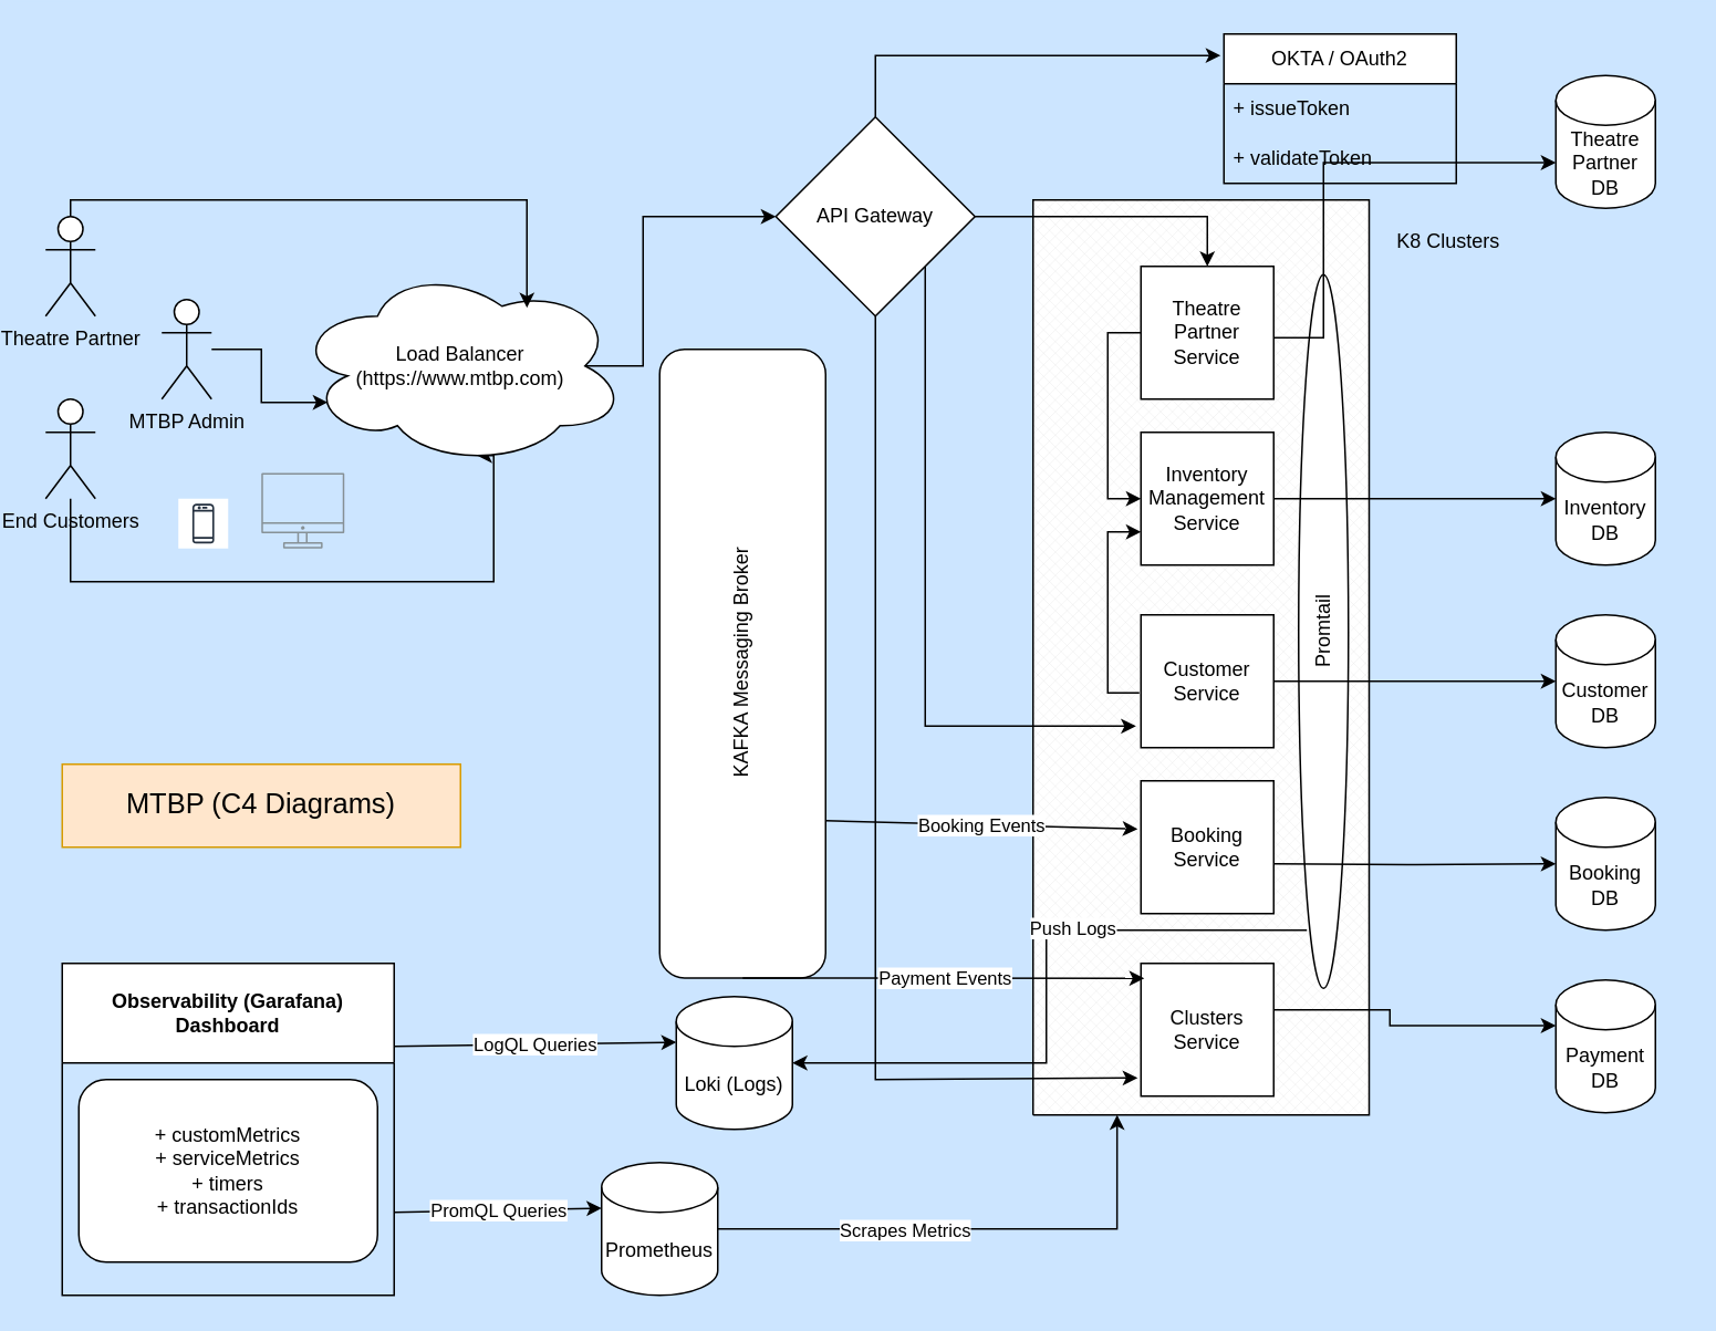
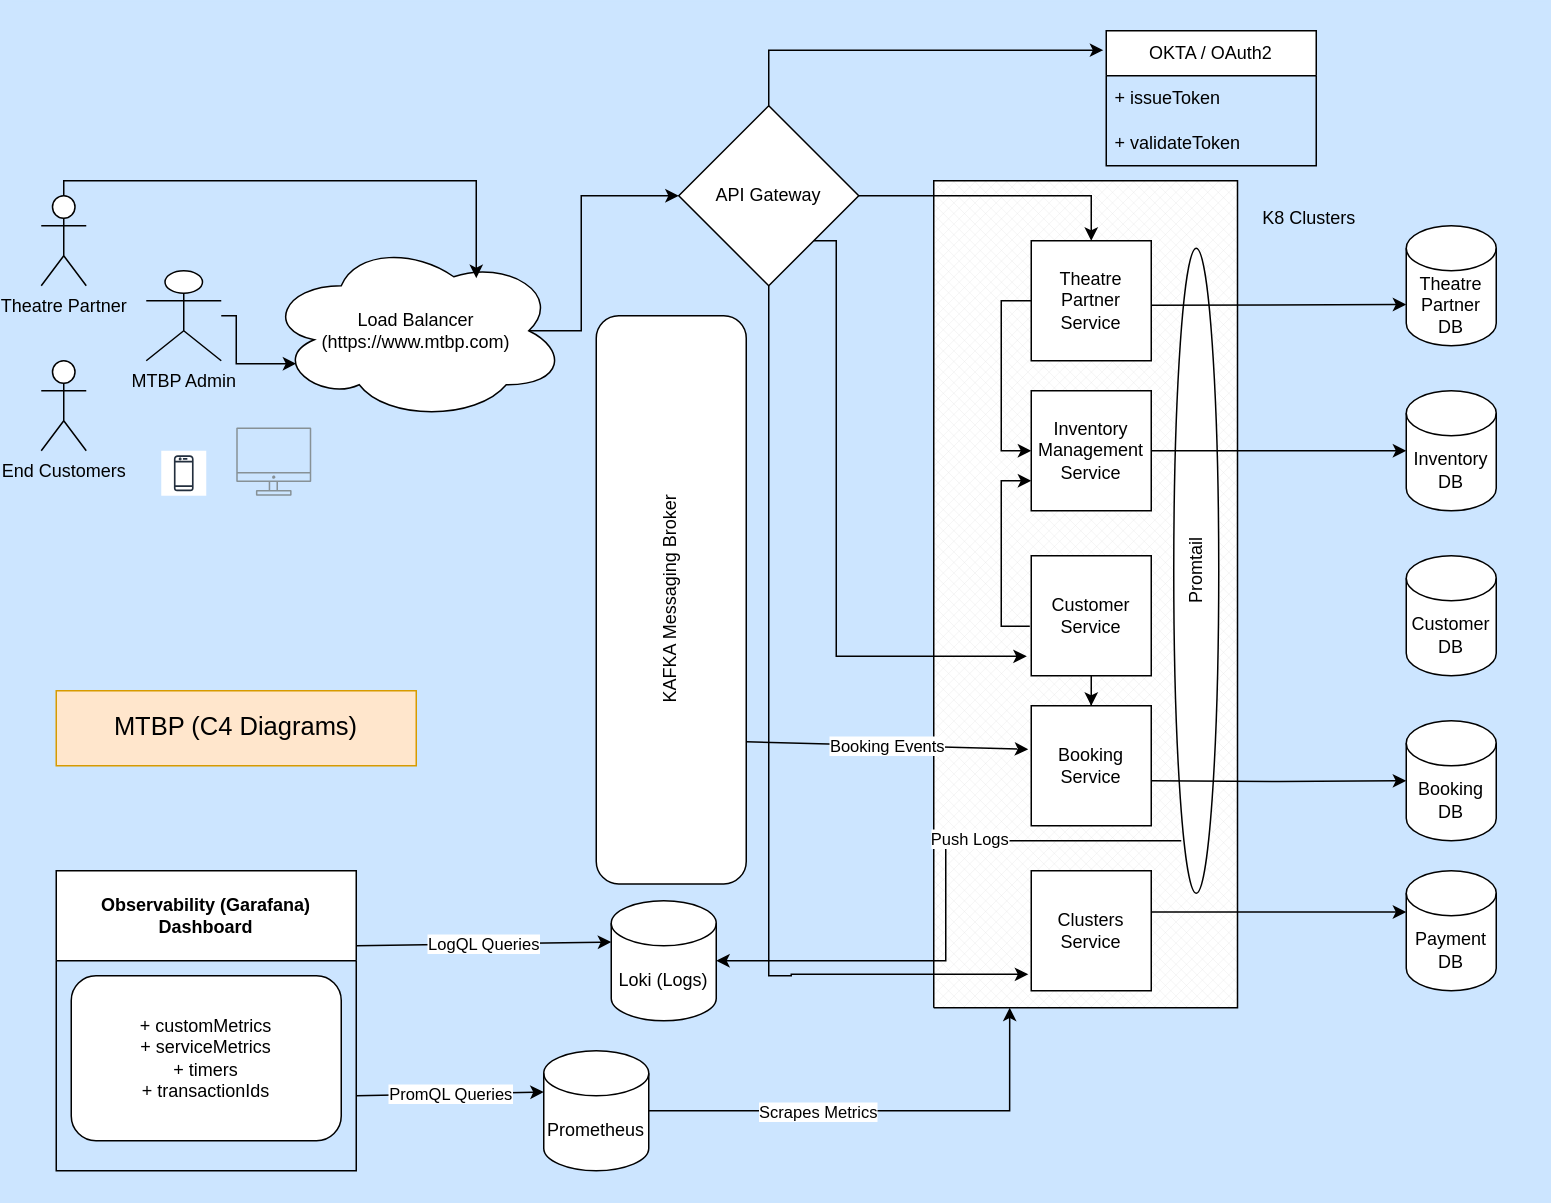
  <mxCell id="0" />
  <mxCell id="1" parent="0" />
  <mxCell id="2" value="" style="verticalLabelPosition=bottom;verticalAlign=top;html=1;shape=mxgraph.basic.patternFillRect;fillStyle=diagGrid;step=5;fillStrokeWidth=0.2;fillStrokeColor=#dddddd;rotation=-90;" vertex="1" parent="1"><mxGeometry x="440.63" y="294.38" width="551.25" height="202.5" as="geometry" /></mxCell>
  <mxCell id="3" value="Theatre Partner" style="shape=umlActor;verticalLabelPosition=bottom;verticalAlign=top;html=1;outlineConnect=0;" parent="1" vertex="1"><mxGeometry x="20" y="130" width="30" height="60" as="geometry" /></mxCell>
- <mxCell id="4" style="edgeStyle=orthogonalEdgeStyle;rounded=0;orthogonalLoop=1;jettySize=auto;html=1;entryX=0.55;entryY=0.95;entryDx=0;entryDy=0;entryPerimeter=0;" parent="1" source="5" target="9" edge="1"><mxGeometry relative="1" as="geometry"><mxPoint x="260" y="300" as="targetPoint" /><Array as="points"><mxPoint x="35" y="350" /><mxPoint x="290" y="350" /></Array></mxGeometry></mxCell>
  <mxCell id="5" value="End Customers" style="shape=umlActor;verticalLabelPosition=bottom;verticalAlign=top;html=1;outlineConnect=0;" parent="1" vertex="1"><mxGeometry x="20" y="240" width="30" height="60" as="geometry" /></mxCell>
  <mxCell id="6" style="edgeStyle=orthogonalEdgeStyle;rounded=0;orthogonalLoop=1;jettySize=auto;html=1;entryX=0.1;entryY=0.683;entryDx=0;entryDy=0;entryPerimeter=0;" parent="1" source="7" target="9" edge="1"><mxGeometry relative="1" as="geometry"><Array as="points"><mxPoint x="150" y="210" /><mxPoint x="150" y="242" /></Array></mxGeometry></mxCell>
- <mxCell id="7" value="MTBP Admin" style="shape=umlActor;verticalLabelPosition=bottom;verticalAlign=top;html=1;outlineConnect=0;" parent="1" vertex="1"><mxGeometry x="90" y="180" width="30" height="60" as="geometry" /></mxCell>
+ <mxCell id="7" value="MTBP Admin" style="shape=umlActor;verticalLabelPosition=bottom;verticalAlign=top;html=1;outlineConnect=0;" parent="1" vertex="1"><mxGeometry x="90" y="180" width="50" height="60" as="geometry" /></mxCell>
  <mxCell id="8" value="" style="edgeStyle=orthogonalEdgeStyle;rounded=0;orthogonalLoop=1;jettySize=auto;html=1;exitX=0.875;exitY=0.5;exitDx=0;exitDy=0;exitPerimeter=0;entryX=0;entryY=0.5;entryDx=0;entryDy=0;" parent="1" source="9" target="13" edge="1"><mxGeometry relative="1" as="geometry"><Array as="points"><mxPoint x="380" y="220" /><mxPoint x="380" y="130" /></Array></mxGeometry></mxCell>
  <mxCell id="9" value="Load Balancer&lt;br&gt;(https://www.mtbp.com)" style="ellipse;shape=cloud;whiteSpace=wrap;html=1;" parent="1" vertex="1"><mxGeometry x="170" y="160" width="200" height="120" as="geometry" /></mxCell>
  <mxCell id="10" style="edgeStyle=orthogonalEdgeStyle;rounded=0;orthogonalLoop=1;jettySize=auto;html=1;exitX=1;exitY=0.5;exitDx=0;exitDy=0;entryX=0.5;entryY=0;entryDx=0;entryDy=0;" parent="1" source="13" target="16" edge="1"><mxGeometry relative="1" as="geometry"><Array as="points"><mxPoint x="720" y="130" /></Array><mxPoint x="720" y="150" as="targetPoint" /></mxGeometry></mxCell>
  <mxCell id="11" style="edgeStyle=orthogonalEdgeStyle;rounded=0;orthogonalLoop=1;jettySize=auto;html=1;exitX=0.5;exitY=1;exitDx=0;exitDy=0;entryX=-0.025;entryY=0.863;entryDx=0;entryDy=0;entryPerimeter=0;" parent="1" source="13" target="21" edge="1"><mxGeometry relative="1" as="geometry"><mxPoint x="590" y="650" as="targetPoint" /><Array as="points"><mxPoint x="520" y="650" /></Array></mxGeometry></mxCell>
  <mxCell id="12" style="edgeStyle=orthogonalEdgeStyle;rounded=0;orthogonalLoop=1;jettySize=auto;html=1;exitX=1;exitY=1;exitDx=0;exitDy=0;entryX=-0.037;entryY=0.838;entryDx=0;entryDy=0;entryPerimeter=0;" parent="1" source="13" target="18" edge="1"><mxGeometry relative="1" as="geometry"><mxPoint x="590" y="450" as="targetPoint" /><Array as="points"><mxPoint x="550" y="437" /></Array></mxGeometry></mxCell>
- <mxCell id="13" value="API Gateway" style="rhombus;whiteSpace=wrap;html=1;" parent="1" vertex="1"><mxGeometry x="460" y="70" width="120" height="120" as="geometry" /></mxCell>
+ <mxCell id="13" value="API Gateway" style="rhombus;whiteSpace=wrap;html=1;" parent="1" vertex="1"><mxGeometry x="445" y="70" width="120" height="120" as="geometry" /></mxCell>
  <mxCell id="14" style="edgeStyle=orthogonalEdgeStyle;rounded=0;orthogonalLoop=1;jettySize=auto;html=1;entryX=0.7;entryY=0.208;entryDx=0;entryDy=0;entryPerimeter=0;" parent="1" source="3" target="9" edge="1"><mxGeometry relative="1" as="geometry"><mxPoint x="290" y="150" as="targetPoint" /><Array as="points"><mxPoint x="35" y="120" /><mxPoint x="310" y="120" /></Array></mxGeometry></mxCell>
  <mxCell id="15" style="edgeStyle=orthogonalEdgeStyle;rounded=0;orthogonalLoop=1;jettySize=auto;html=1;entryX=0;entryY=0.5;entryDx=0;entryDy=0;exitX=0;exitY=0.5;exitDx=0;exitDy=0;" parent="1" source="16" target="19" edge="1"><mxGeometry relative="1" as="geometry"><mxPoint x="600" y="310" as="targetPoint" /></mxGeometry></mxCell>
  <mxCell id="16" value="Theatre Partner Service" style="whiteSpace=wrap;html=1;aspect=fixed;" parent="1" vertex="1"><mxGeometry x="680" y="160" width="80" height="80" as="geometry" /></mxCell>
  <mxCell id="17" style="edgeStyle=orthogonalEdgeStyle;rounded=0;orthogonalLoop=1;jettySize=auto;html=1;entryX=0;entryY=0.75;entryDx=0;entryDy=0;exitX=-0.012;exitY=0.588;exitDx=0;exitDy=0;exitPerimeter=0;" parent="1" source="18" target="19" edge="1"><mxGeometry relative="1" as="geometry" /></mxCell>
  <mxCell id="18" value="Customer Service" style="whiteSpace=wrap;html=1;aspect=fixed;" parent="1" vertex="1"><mxGeometry x="680" y="370" width="80" height="80" as="geometry" /></mxCell>
  <mxCell id="19" value="Inventory Management Service" style="whiteSpace=wrap;html=1;aspect=fixed;" parent="1" vertex="1"><mxGeometry x="680" y="260" width="80" height="80" as="geometry" /></mxCell>
  <mxCell id="20" value="Booking Service" style="whiteSpace=wrap;html=1;aspect=fixed;" parent="1" vertex="1"><mxGeometry x="680" y="470" width="80" height="80" as="geometry" /></mxCell>
  <mxCell id="21" value="Clusters Service" style="whiteSpace=wrap;html=1;aspect=fixed;" parent="1" vertex="1"><mxGeometry x="680" y="580" width="80" height="80" as="geometry" /></mxCell>
- <mxCell id="22" value="Theatre Partner DB" style="shape=cylinder3;whiteSpace=wrap;html=1;boundedLbl=1;backgroundOutline=1;size=15;" parent="1" vertex="1"><mxGeometry x="930" y="45" width="60" height="80" as="geometry" /></mxCell>
+ <mxCell id="22" value="Theatre Partner DB" style="shape=cylinder3;whiteSpace=wrap;html=1;boundedLbl=1;backgroundOutline=1;size=15;" parent="1" vertex="1"><mxGeometry x="930" y="150" width="60" height="80" as="geometry" /></mxCell>
  <mxCell id="23" value="Customer DB" style="shape=cylinder3;whiteSpace=wrap;html=1;boundedLbl=1;backgroundOutline=1;size=15;" parent="1" vertex="1"><mxGeometry x="930" y="370" width="60" height="80" as="geometry" /></mxCell>
  <mxCell id="24" value="Inventory DB" style="shape=cylinder3;whiteSpace=wrap;html=1;boundedLbl=1;backgroundOutline=1;size=15;" parent="1" vertex="1"><mxGeometry x="930" y="260" width="60" height="80" as="geometry" /></mxCell>
  <mxCell id="25" value="Booking DB" style="shape=cylinder3;whiteSpace=wrap;html=1;boundedLbl=1;backgroundOutline=1;size=15;" parent="1" vertex="1"><mxGeometry x="930" y="480" width="60" height="80" as="geometry" /></mxCell>
- <mxCell id="26" value="Payment DB" style="shape=cylinder3;whiteSpace=wrap;html=1;boundedLbl=1;backgroundOutline=1;size=15;" parent="1" vertex="1"><mxGeometry x="930" y="590" width="60" height="80" as="geometry" /></mxCell>
+ <mxCell id="26" value="Payment DB" style="shape=cylinder3;whiteSpace=wrap;html=1;boundedLbl=1;backgroundOutline=1;size=15;" parent="1" vertex="1"><mxGeometry x="930" y="580" width="60" height="80" as="geometry" /></mxCell>
  <mxCell id="27" style="edgeStyle=orthogonalEdgeStyle;rounded=0;orthogonalLoop=1;jettySize=auto;html=1;entryX=0;entryY=0;entryDx=0;entryDy=27.5;entryPerimeter=0;" parent="1" source="21" target="26" edge="1"><mxGeometry relative="1" as="geometry"><Array as="points"><mxPoint x="830" y="608" /></Array></mxGeometry></mxCell>
  <mxCell id="28" value="KAFKA Messaging Broker" style="rounded=1;whiteSpace=wrap;html=1;rotation=-90;" parent="1" vertex="1"><mxGeometry x="250.63" y="349.38" width="378.75" height="100" as="geometry" /></mxCell>
  <mxCell id="29" value="" style="endArrow=classic;html=1;rounded=0;exitX=0.25;exitY=1;exitDx=0;exitDy=0;entryX=-0.025;entryY=0.363;entryDx=0;entryDy=0;entryPerimeter=0;" parent="1" source="28" target="20" edge="1"><mxGeometry relative="1" as="geometry"><mxPoint x="510" y="520" as="sourcePoint" /><mxPoint x="610" y="520" as="targetPoint" /></mxGeometry></mxCell>
  <mxCell id="30" value="Booking Events" style="edgeLabel;resizable=0;html=1;;align=center;verticalAlign=middle;" parent="29" connectable="0" vertex="1"><mxGeometry relative="1" as="geometry" /></mxCell>
- <mxCell id="31" value="" style="endArrow=classic;html=1;rounded=0;entryX=0.025;entryY=0.113;entryDx=0;entryDy=0;entryPerimeter=0;exitX=0;exitY=0.5;exitDx=0;exitDy=0;" parent="1" source="28" target="21" edge="1"><mxGeometry relative="1" as="geometry"><mxPoint x="430" y="570" as="sourcePoint" /><mxPoint x="600" y="610" as="targetPoint" /></mxGeometry></mxCell>
- <mxCell id="32" value="Payment Events" style="edgeLabel;resizable=0;html=1;;align=center;verticalAlign=middle;" parent="31" connectable="0" vertex="1"><mxGeometry relative="1" as="geometry" /></mxCell>
  <mxCell id="33" value="OKTA / OAuth2" style="swimlane;fontStyle=0;childLayout=stackLayout;horizontal=1;startSize=30;horizontalStack=0;resizeParent=1;resizeParentMax=0;resizeLast=0;collapsible=1;marginBottom=0;whiteSpace=wrap;html=1;" parent="1" vertex="1"><mxGeometry x="730" y="20" width="140" height="90" as="geometry"><mxRectangle x="740" y="-70" width="120" height="30" as="alternateBounds" /></mxGeometry></mxCell>
  <mxCell id="34" value="+ issueToken" style="text;strokeColor=none;fillColor=none;align=left;verticalAlign=middle;spacingLeft=4;spacingRight=4;overflow=hidden;points=[[0,0.5],[1,0.5]];portConstraint=eastwest;rotatable=0;whiteSpace=wrap;html=1;" parent="33" vertex="1"><mxGeometry y="30" width="140" height="30" as="geometry" /></mxCell>
  <mxCell id="35" value="+ validateToken" style="text;strokeColor=none;fillColor=none;align=left;verticalAlign=middle;spacingLeft=4;spacingRight=4;overflow=hidden;points=[[0,0.5],[1,0.5]];portConstraint=eastwest;rotatable=0;whiteSpace=wrap;html=1;" parent="33" vertex="1"><mxGeometry y="60" width="140" height="30" as="geometry" /></mxCell>
  <mxCell id="36" style="edgeStyle=orthogonalEdgeStyle;rounded=0;orthogonalLoop=1;jettySize=auto;html=1;entryX=-0.014;entryY=0.144;entryDx=0;entryDy=0;entryPerimeter=0;exitX=0.5;exitY=0;exitDx=0;exitDy=0;" parent="1" source="13" target="33" edge="1"><mxGeometry relative="1" as="geometry" /></mxCell>
  <mxCell id="37" value="&lt;font style=&quot;font-size: 17px;&quot;&gt;MTBP (C4 Diagrams)&lt;/font&gt;" style="text;html=1;align=center;verticalAlign=middle;whiteSpace=wrap;rounded=0;fillColor=#ffe6cc;strokeColor=#d79b00;" parent="1" vertex="1"><mxGeometry x="30" y="460" width="240" height="50" as="geometry" /></mxCell>
  <mxCell id="38" value="Loki (Logs)" style="shape=cylinder3;whiteSpace=wrap;html=1;boundedLbl=1;backgroundOutline=1;size=15;" vertex="1" parent="1"><mxGeometry x="400" y="600" width="70" height="80" as="geometry" /></mxCell>
  <mxCell id="39" value="Prometheus" style="shape=cylinder3;whiteSpace=wrap;html=1;boundedLbl=1;backgroundOutline=1;size=15;" vertex="1" parent="1"><mxGeometry x="355" y="700" width="70" height="80" as="geometry" /></mxCell>
  <mxCell id="40" value="Observability (Garafana) Dashboard" style="swimlane;whiteSpace=wrap;html=1;startSize=60;" vertex="1" parent="1"><mxGeometry x="30" y="580" width="200" height="200" as="geometry" /></mxCell>
  <mxCell id="41" value="+ customMetrics&lt;div&gt;+ serviceMetrics&lt;/div&gt;&lt;div&gt;&lt;span style=&quot;background-color: transparent; color: light-dark(rgb(0, 0, 0), rgb(255, 255, 255));&quot;&gt;+ timers&lt;/span&gt;&lt;/div&gt;&lt;div&gt;+ transactionIds&lt;/div&gt;" style="rounded=1;whiteSpace=wrap;html=1;" vertex="1" parent="40"><mxGeometry x="10" y="70" width="180" height="110" as="geometry" /></mxCell>
  <mxCell id="42" value="" style="endArrow=classic;html=1;rounded=0;exitX=1;exitY=0.75;exitDx=0;exitDy=0;entryX=0;entryY=0;entryDx=0;entryDy=27.5;entryPerimeter=0;" edge="1" parent="1" source="40" target="39"><mxGeometry relative="1" as="geometry"><mxPoint x="230" y="690" as="sourcePoint" /><mxPoint x="330" y="690" as="targetPoint" /></mxGeometry></mxCell>
  <mxCell id="43" value="PromQL Queries" style="edgeLabel;resizable=0;html=1;;align=center;verticalAlign=middle;" connectable="0" vertex="1" parent="42"><mxGeometry relative="1" as="geometry" /></mxCell>
  <mxCell id="44" value="" style="endArrow=classic;html=1;rounded=0;exitX=1;exitY=0.25;exitDx=0;exitDy=0;entryX=0;entryY=0;entryDx=0;entryDy=27.5;entryPerimeter=0;" edge="1" parent="1" source="40" target="38"><mxGeometry relative="1" as="geometry"><mxPoint x="250" y="630" as="sourcePoint" /><mxPoint x="350" y="630" as="targetPoint" /></mxGeometry></mxCell>
  <mxCell id="45" value="LogQL Queries" style="edgeLabel;resizable=0;html=1;;align=center;verticalAlign=middle;" connectable="0" vertex="1" parent="44"><mxGeometry relative="1" as="geometry" /></mxCell>
  <mxCell id="46" style="edgeStyle=orthogonalEdgeStyle;rounded=0;orthogonalLoop=1;jettySize=auto;html=1;entryX=0;entryY=0.25;entryDx=0;entryDy=0;entryPerimeter=0;" edge="1" parent="1" source="39" target="2"><mxGeometry relative="1" as="geometry" /></mxCell>
  <mxCell id="47" value="Scrapes Metrics" style="edgeLabel;html=1;align=center;verticalAlign=middle;resizable=0;points=[];" vertex="1" connectable="0" parent="46"><mxGeometry x="-0.274" relative="1" as="geometry"><mxPoint as="offset" /></mxGeometry></mxCell>
  <mxCell id="48" value="Promtail" style="ellipse;whiteSpace=wrap;html=1;rotation=-90;" vertex="1" parent="1"><mxGeometry x="575" y="365" width="430" height="30" as="geometry" /></mxCell>
  <mxCell id="49" style="edgeStyle=orthogonalEdgeStyle;rounded=0;orthogonalLoop=1;jettySize=auto;html=1;entryX=0;entryY=0.5;entryDx=0;entryDy=0;entryPerimeter=0;exitX=1;exitY=0.5;exitDx=0;exitDy=0;" parent="1" source="19" target="24" edge="1"><mxGeometry relative="1" as="geometry"><mxPoint x="810" y="310" as="targetPoint" /><Array as="points"><mxPoint x="810" y="300" /><mxPoint x="810" y="300" /></Array><mxPoint x="830" y="350" as="sourcePoint" /></mxGeometry></mxCell>
  <mxCell id="50" value="" style="edgeStyle=orthogonalEdgeStyle;rounded=0;orthogonalLoop=1;jettySize=auto;html=1;entryX=0;entryY=0;entryDx=0;entryDy=52.5;entryPerimeter=0;" parent="1" target="22" edge="1"><mxGeometry relative="1" as="geometry"><mxPoint x="760" y="203" as="sourcePoint" /><mxPoint x="800" y="200" as="targetPoint" /><Array as="points"><mxPoint x="760" y="203" /><mxPoint x="790" y="203" /></Array></mxGeometry></mxCell>
- <mxCell id="51" value="" style="edgeStyle=orthogonalEdgeStyle;rounded=0;orthogonalLoop=1;jettySize=auto;html=1;" parent="1" source="18" target="23" edge="1"><mxGeometry relative="1" as="geometry" /></mxCell>
+ <mxCell id="51" value="" style="edgeStyle=orthogonalEdgeStyle;rounded=0;orthogonalLoop=1;jettySize=auto;html=1;" parent="1" source="18" target="20" edge="1"><mxGeometry relative="1" as="geometry" /></mxCell>
  <mxCell id="52" style="edgeStyle=orthogonalEdgeStyle;rounded=0;orthogonalLoop=1;jettySize=auto;html=1;entryX=0;entryY=0.5;entryDx=0;entryDy=0;entryPerimeter=0;" parent="1" edge="1" target="25"><mxGeometry relative="1" as="geometry"><mxPoint x="920" y="519.5" as="targetPoint" /><Array as="points" /><mxPoint x="760" y="520" as="sourcePoint" /></mxGeometry></mxCell>
  <mxCell id="53" style="edgeStyle=orthogonalEdgeStyle;rounded=0;orthogonalLoop=1;jettySize=auto;html=1;entryX=1;entryY=0.5;entryDx=0;entryDy=0;entryPerimeter=0;" edge="1" parent="1" target="38"><mxGeometry relative="1" as="geometry"><mxPoint x="780" y="560" as="sourcePoint" /><Array as="points"><mxPoint x="780" y="560" /><mxPoint x="623" y="560" /><mxPoint x="623" y="640" /></Array></mxGeometry></mxCell>
  <mxCell id="54" value="Push Logs" style="edgeLabel;html=1;align=center;verticalAlign=middle;resizable=0;points=[];" vertex="1" connectable="0" parent="53"><mxGeometry x="-0.272" y="-2" relative="1" as="geometry"><mxPoint as="offset" /></mxGeometry></mxCell>
  <mxCell id="55" value="" style="sketch=0;outlineConnect=0;fontColor=#232F3E;gradientColor=none;strokeColor=#232F3E;fillColor=#ffffff;dashed=0;verticalLabelPosition=bottom;verticalAlign=top;align=center;html=1;fontSize=12;fontStyle=0;aspect=fixed;shape=mxgraph.aws4.resourceIcon;resIcon=mxgraph.aws4.mobile_client;" vertex="1" parent="1"><mxGeometry x="100" y="300" width="30" height="30" as="geometry" /></mxCell>
  <mxCell id="56" value="" style="sketch=0;outlineConnect=0;gradientColor=none;fontColor=#545B64;strokeColor=none;fillColor=#879196;dashed=0;verticalLabelPosition=bottom;verticalAlign=top;align=center;html=1;fontSize=12;fontStyle=0;aspect=fixed;shape=mxgraph.aws4.illustration_desktop;pointerEvents=1" vertex="1" parent="1"><mxGeometry x="150" y="284.5" width="50" height="45.5" as="geometry" /></mxCell>
  <mxCell id="57" value="K8 Clusters" style="text;html=1;align=center;verticalAlign=middle;resizable=0;points=[];autosize=1;strokeColor=none;fillColor=none;" vertex="1" parent="1"><mxGeometry x="820" y="130" width="90" height="30" as="geometry" /></mxCell>
